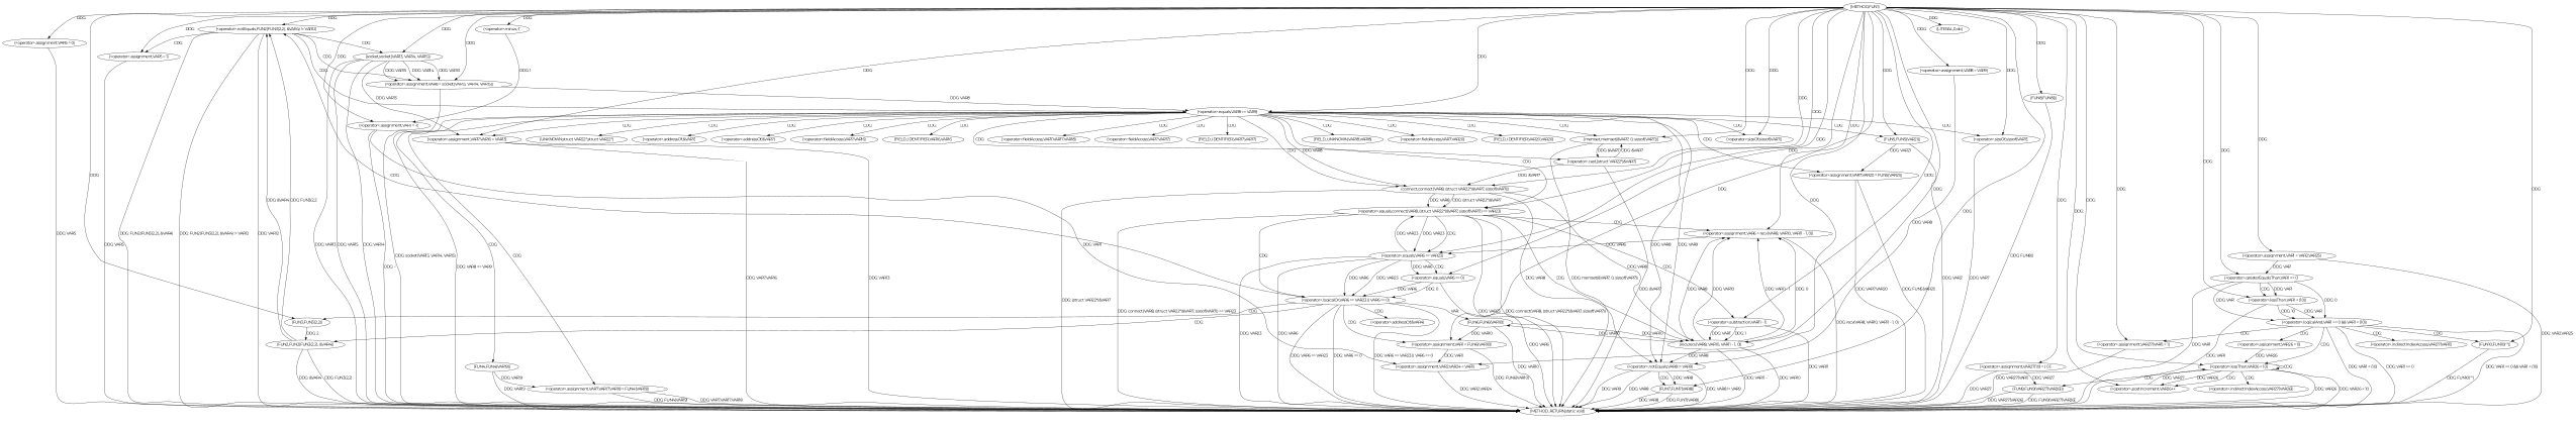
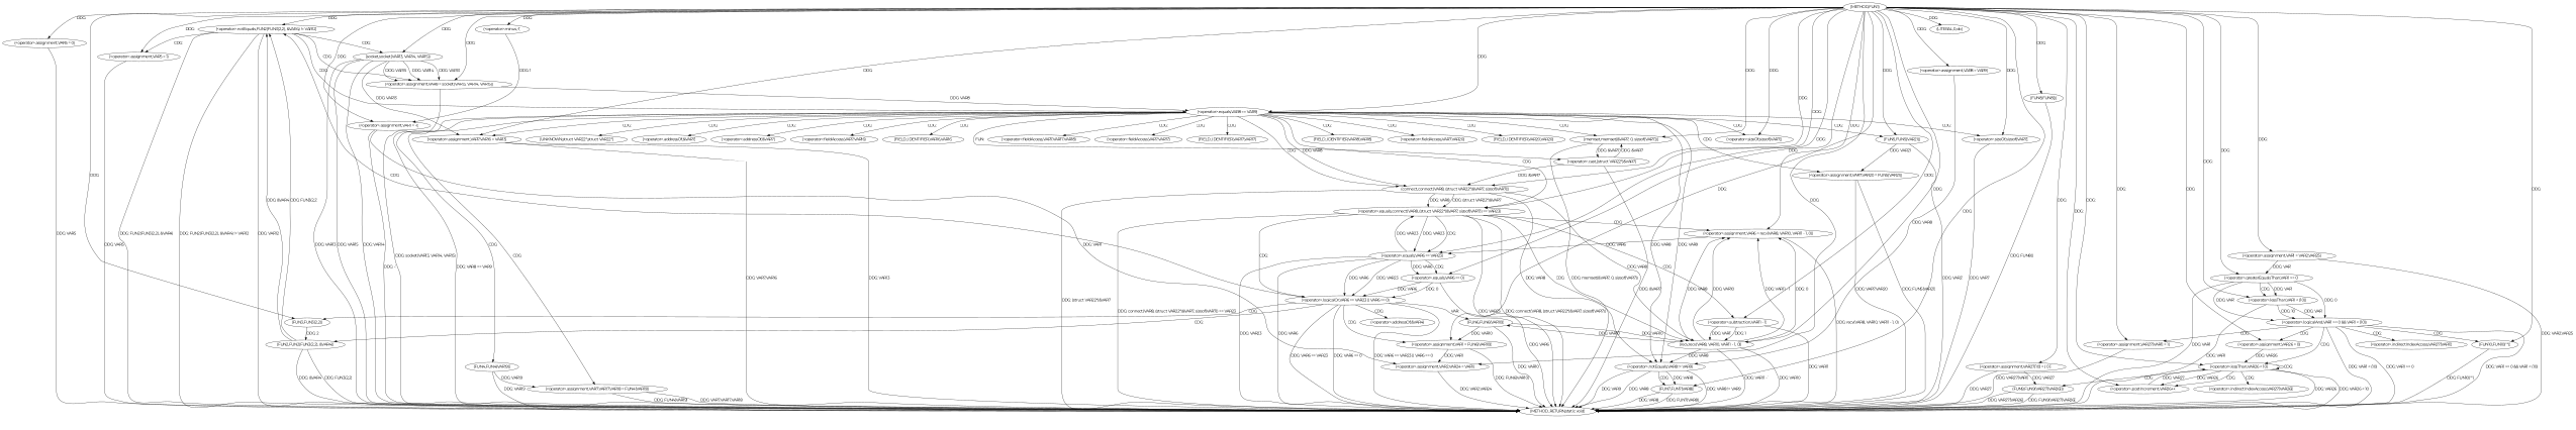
  digraph {
    fontname=Montserrat
    node [fontname=Montserrat]
    edge [fontname=Montserrat]
    n1 [label="(METHOD,FUN1)"]
    n2 [label="(<operator>.assignment,VAR1 = -1)"]
    n3 [label="(<operator>.minus,-1)"]
    n4 [label="(<operator>.assignment,VAR5 = 0)"]
    n5 [label="(<operator>.assignment,VAR8 = VAR9)"]
    n6 [label="(<operator>.notEquals,FUN2(FUN3(2,2), &VAR4) != VAR12)"]
    n7 [label="(FUN3,FUN3(2,2))"]
    n8 [label="(<operator>.assignment,VAR5 = 1)"]
    n9 [label="(<operator>.assignment,VAR8 = socket(VAR13, VAR14, VAR15))"]
    n10 [label="(socket,socket(VAR13, VAR14, VAR15))"]
    n11 [label="(<operator>.equals,VAR8 == VAR9)"]
    n12 [label="(memset,memset(&VAR7, 0, sizeof(VAR7)))"]
    n13 [label="(<operator>.sizeOf,sizeof(VAR7))"]
    n14 [label="(<operator>.assignment,VAR7.VAR16 = VAR13)"]
    n15 [label="(FUN5,FUN5(VAR21))"]
    n16 [label="(<operator>.equals,connect(VAR8, (struct VAR22*)&VAR7, sizeof(VAR7)) == VAR23)"]
    n17 [label="(connect,connect(VAR8, (struct VAR22*)&VAR7, sizeof(VAR7)))"]
    n18 [label="(<operator>.sizeOf,sizeof(VAR7))"]
    n19 [label="(<operator>.assignment,VAR6 = recv(VAR8, VAR10, VAR11 - 1, 0))"]
    n20 [label="(recv,recv(VAR8, VAR10, VAR11 - 1, 0))"]
    n21 [label="(<operator>.subtraction,VAR11 - 1)"]
    n22 [label="(<operator>.equals,VAR6 == VAR23)"]
    n23 [label="(<operator>.equals,VAR6 == 0)"]
    n24 [label="(<operator>.assignment,VAR1 = FUN6(VAR10))"]
    n25 [label="(LITERAL,0,do)"]
    n26 [label="(FUN7,FUN7(VAR8))"]
    n27 [label="(FUN8,FUN8())"]
    n28 [label="(<operator>.assignment,VAR2.VAR24 = VAR1)"]
    n29 [label="(<operator>.assignment,VAR1 = VAR2.VAR25)"]
    n30 [label="(<operator>.assignment,VAR27[10] = { 0 })"]
    n31 [label="(<operator>.greaterEqualsThan,VAR1 >= 0)"]
    n32 [label="(<operator>.lessThan,VAR1 < (10))"]
    n33 [label="(<operator>.assignment,VAR27[VAR1] = 1)"]
    n34 [label="(<operator>.assignment,VAR26 = 0)"]
    n35 [label="(<operator>.lessThan,VAR26 < 10)"]
    n36 [label="(<operator>.postIncrement,VAR26++)"]
    n37 [label="(FUN10,FUN10(\"\"))"]
    n38 [label="(METHOD_RETURN,static void)"]
    n39 [label="(<operator>.notEquals,VAR8 != VAR9)"]
    n40 [label="(FUN2,FUN2(FUN3(2,2), &VAR4))"]
    n41 [label="(FUN4,FUN4(VAR19))"]
    n42 [label="(<operator>.assignment,VAR7.VAR17.VAR18 = FUN4(VAR19))"]
    n43 [label="(<operator>.assignment,VAR7.VAR20 = FUN5(VAR21))"]
    n44 [label="(<operator>.cast,(struct VAR22*)&VAR7)"]
    n45 [label="(<operator>.addressOf,&VAR7)"]
    n46 [label="(<operator>.fieldAccess,VAR7.VAR16)"]
    n47 [label="(FIELD_IDENTIFIER,VAR16,VAR16)"]
    n48 [label="(<operator>.fieldAccess,VAR7.VAR17.VAR18)"]
    n49 [label="(<operator>.fieldAccess,VAR7.VAR17)"]
    n50 [label="(FIELD_IDENTIFIER,VAR17,VAR17)"]
-   n51 [label="(FIELD_UNKNOWN,VAR18,VAR18)"]
+   n51 [label="(FIELD_IDENTIFIER,VAR18,VAR18)"]
    n52 [label="(<operator>.fieldAccess,VAR7.VAR20)"]
    n53 [label="(FIELD_IDENTIFIER,VAR20,VAR20)"]
    n54 [label="(UNKNOWN,struct VAR22*,struct VAR22*)"]
    n55 [label="(<operator>.addressOf,&VAR7)"]
    n56 [label="(<operator>.logicalOr,VAR6 == VAR23 || VAR6 == 0)"]
    n57 [label="(FUN6,FUN6(VAR10))"]
    n58 [label="(FUN9,FUN9(VAR27[VAR26]))"]
    n59 [label="(<operator>.logicalAnd,VAR1 >= 0 && VAR1 < (10))"]
    n60 [label="(<operator>.indirectIndexAccess,VAR27[VAR26])"]
    n61 [label="(<operator>.addressOf,&VAR4)"]
    n62 [label="(<operator>.indirectIndexAccess,VAR27[VAR1])"]
    n1 -> n2 [label="DDG: "]
    n1 -> n3 [label="DDG: "]
    n1 -> n4 [label="DDG: "]
    n1 -> n5 [label="DDG: "]
    n1 -> n6 [label="DDG: "]
    n1 -> n7 [label="DDG: "]
    n1 -> n8 [label="DDG: "]
    n1 -> n9 [label="DDG: "]
    n1 -> n10 [label="DDG: "]
    n1 -> n11 [label="DDG: "]
    n1 -> n12 [label="DDG: "]
    n1 -> n13 [label="DDG: "]
    n1 -> n14 [label="DDG: "]
    n1 -> n15 [label="DDG: "]
    n1 -> n16 [label="DDG: "]
    n1 -> n17 [label="DDG: "]
    n1 -> n18 [label="DDG: "]
    n1 -> n19 [label="DDG: "]
    n1 -> n20 [label="DDG: "]
    n1 -> n21 [label="DDG: "]
    n1 -> n22 [label="DDG: "]
    n1 -> n23 [label="DDG: "]
    n1 -> n24 [label="DDG: "]
    n1 -> n25 [label="DDG: "]
    n1 -> n26 [label="DDG: "]
    n1 -> n27 [label="DDG: "]
    n1 -> n28 [label="DDG: "]
    n1 -> n29 [label="DDG: "]
    n1 -> n30 [label="DDG: "]
    n1 -> n31 [label="DDG: "]
    n1 -> n32 [label="DDG: "]
    n1 -> n33 [label="DDG: "]
+   n1 -> n34 [label="DDG: "]
    n1 -> n35 [label="DDG: "]
    n1 -> n36 [label="DDG: "]
    n1 -> n37 [label="DDG: "]
    n2 -> n28 [label="DDG: VAR1"]
    n2 -> n38 [label="DDG: -1"]
    n3 -> n2 [label="DDG: 1"]
    n4 -> n38 [label="DDG: VAR5"]
    n5 -> n39 [label="DDG: VAR8"]
    n6 -> n8 [label="CDG: "]
    n6 -> n9 [label="CDG: "]
    n6 -> n10 [label="CDG: "]
    n6 -> n11 [label="CDG: "]
    n6 -> n38 [label="DDG: FUN2(FUN3(2,2), &VAR4)"]
    n6 -> n38 [label="DDG: FUN2(FUN3(2,2), &VAR4) != VAR12"]
    n6 -> n38 [label="DDG: VAR12"]
    n7 -> n40 [label="DDG: 2"]
    n8 -> n38 [label="DDG: VAR5"]
    n9 -> n11 [label="DDG: VAR8"]
    n9 -> n38 [label="DDG: socket(VAR13, VAR14, VAR15)"]
    n10 -> n9 [label="DDG: VAR13"]
    n10 -> n9 [label="DDG: VAR14"]
    n10 -> n9 [label="DDG: VAR15"]
    n10 -> n14 [label="DDG: VAR13"]
    n10 -> n38 [label="DDG: VAR15"]
    n10 -> n38 [label="DDG: VAR14"]
    n10 -> n38 [label="DDG: VAR13"]
    n11 -> n12 [label="CDG: "]
    n11 -> n13 [label="CDG: "]
    n11 -> n14 [label="CDG: "]
    n11 -> n15 [label="CDG: "]
    n11 -> n16 [label="CDG: "]
    n11 -> n17 [label="DDG: VAR8"]
    n11 -> n17 [label="CDG: "]
    n11 -> n18 [label="CDG: "]
    n11 -> n38 [label="DDG: VAR8 == VAR9"]
    n11 -> n39 [label="DDG: VAR8"]
    n11 -> n39 [label="DDG: VAR9"]
    n11 -> n41 [label="CDG: "]
    n11 -> n42 [label="CDG: "]
    n11 -> n43 [label="CDG: "]
-   n11 -> n44 [label="CDG: "]
+   n11 -> n44 [label="FUN: "]
    n11 -> n45 [label="CDG: "]
    n11 -> n46 [label="CDG: "]
    n11 -> n47 [label="CDG: "]
    n11 -> n48 [label="CDG: "]
    n11 -> n49 [label="CDG: "]
    n11 -> n50 [label="CDG: "]
    n11 -> n51 [label="CDG: "]
    n11 -> n52 [label="CDG: "]
    n11 -> n53 [label="CDG: "]
    n11 -> n54 [label="CDG: "]
    n11 -> n55 [label="CDG: "]
    n12 -> n38 [label="DDG: memset(&VAR7, 0, sizeof(VAR7))"]
    n12 -> n44 [label="DDG: &VAR7"]
    n14 -> n38 [label="DDG: VAR7.VAR16"]
    n14 -> n38 [label="DDG: VAR13"]
    n15 -> n38 [label="DDG: VAR21"]
    n15 -> n43 [label="DDG: VAR21"]
    n16 -> n19 [label="CDG: "]
    n16 -> n20 [label="CDG: "]
    n16 -> n21 [label="CDG: "]
    n16 -> n22 [label="DDG: VAR23"]
    n16 -> n22 [label="CDG: "]
    n16 -> n38 [label="DDG: VAR23"]
    n16 -> n38 [label="DDG: connect(VAR8, (struct VAR22*)&VAR7, sizeof(VAR7))"]
    n16 -> n38 [label="DDG: connect(VAR8, (struct VAR22*)&VAR7, sizeof(VAR7)) == VAR23"]
    n16 -> n56 [label="CDG: "]
    n17 -> n16 [label="DDG: VAR8"]
    n17 -> n16 [label="DDG: (struct VAR22*)&VAR7"]
    n17 -> n20 [label="DDG: VAR8"]
    n17 -> n38 [label="DDG: (struct VAR22*)&VAR7"]
    n17 -> n39 [label="DDG: VAR8"]
    n18 -> n38 [label="DDG: VAR7"]
    n19 -> n22 [label="DDG: VAR6"]
    n19 -> n38 [label="DDG: recv(VAR8, VAR10, VAR11 - 1, 0)"]
    n20 -> n19 [label="DDG: VAR8"]
    n20 -> n19 [label="DDG: VAR10"]
    n20 -> n19 [label="DDG: VAR11 - 1"]
    n20 -> n19 [label="DDG: 0"]
    n20 -> n38 [label="DDG: VAR10"]
    n20 -> n38 [label="DDG: VAR11 - 1"]
    n20 -> n39 [label="DDG: VAR8"]
    n20 -> n57 [label="DDG: VAR10"]
    n21 -> n20 [label="DDG: VAR11"]
    n21 -> n20 [label="DDG: 1"]
    n21 -> n38 [label="DDG: VAR11"]
    n22 -> n16 [label="DDG: VAR23"]
    n22 -> n23 [label="DDG: VAR6"]
    n22 -> n23 [label="CDG: "]
    n22 -> n38 [label="DDG: VAR23"]
    n22 -> n38 [label="DDG: VAR6"]
    n22 -> n56 [label="DDG: VAR6"]
    n22 -> n56 [label="DDG: VAR23"]
    n23 -> n38 [label="DDG: VAR6"]
    n23 -> n56 [label="DDG: VAR6"]
    n23 -> n56 [label="DDG: 0"]
    n24 -> n28 [label="DDG: VAR1"]
    n24 -> n38 [label="DDG: FUN6(VAR10)"]
    n26 -> n38 [label="DDG: FUN7(VAR8)"]
    n26 -> n38 [label="DDG: VAR8"]
    n27 -> n38 [label="DDG: FUN8()"]
    n28 -> n38 [label="DDG: VAR2.VAR24"]
    n29 -> n31 [label="DDG: VAR1"]
    n29 -> n38 [label="DDG: VAR2.VAR25"]
    n30 -> n38 [label="DDG: VAR27"]
    n30 -> n58 [label="DDG: VAR27"]
    n31 -> n32 [label="DDG: VAR1"]
    n31 -> n32 [label="CDG: "]
    n31 -> n38 [label="DDG: VAR1"]
    n31 -> n59 [label="DDG: VAR1"]
    n31 -> n59 [label="DDG: 0"]
    n32 -> n38 [label="DDG: VAR1"]
    n32 -> n59 [label="DDG: VAR1"]
    n32 -> n59 [label="DDG: 10"]
    n33 -> n38 [label="DDG: VAR27[VAR1]"]
    n34 -> n35 [label="DDG: VAR26"]
    n35 -> n35 [label="CDG: "]
    n35 -> n36 [label="DDG: VAR26"]
    n35 -> n36 [label="CDG: "]
    n35 -> n38 [label="DDG: VAR26"]
    n35 -> n38 [label="DDG: VAR26 < 10"]
    n35 -> n58 [label="CDG: "]
    n35 -> n60 [label="CDG: "]
    n36 -> n35 [label="DDG: VAR27"]
    n37 -> n38 [label="DDG: FUN10(\"\")"]
    n39 -> n26 [label="DDG: VAR8"]
    n39 -> n26 [label="CDG: "]
    n39 -> n38 [label="DDG: VAR8 != VAR9"]
    n39 -> n38 [label="DDG: VAR9"]
    n39 -> n38 [label="DDG: VAR8"]
    n40 -> n6 [label="DDG: FUN3(2,2)"]
    n40 -> n6 [label="DDG: &VAR4"]
    n40 -> n38 [label="DDG: FUN3(2,2)"]
    n40 -> n38 [label="DDG: &VAR4"]
    n41 -> n38 [label="DDG: VAR19"]
    n41 -> n42 [label="DDG: VAR19"]
    n42 -> n38 [label="DDG: FUN4(VAR19)"]
    n42 -> n38 [label="DDG: VAR7.VAR17.VAR18"]
    n43 -> n38 [label="DDG: VAR7.VAR20"]
    n43 -> n38 [label="DDG: FUN5(VAR21)"]
    n44 -> n12 [label="DDG: &VAR7"]
    n44 -> n17 [label="DDG: &VAR7"]
    n44 -> n38 [label="DDG: &VAR7"]
    n56 -> n6 [label="CDG: "]
    n56 -> n7 [label="CDG: "]
    n56 -> n24 [label="CDG: "]
    n56 -> n38 [label="DDG: VAR6 == 0"]
    n56 -> n38 [label="DDG: VAR6 == VAR23 || VAR6 == 0"]
    n56 -> n38 [label="DDG: VAR6 == VAR23"]
    n56 -> n40 [label="CDG: "]
    n56 -> n57 [label="VAR: "]
    n56 -> n61 [label="CDG: "]
    n57 -> n20 [label="DDG: VAR10"]
    n57 -> n24 [label="DDG: VAR10"]
    n57 -> n38 [label="DDG: VAR10"]
    n58 -> n38 [label="DDG: VAR27[VAR26]"]
    n58 -> n38 [label="DDG: FUN9(VAR27[VAR26])"]
    n59 -> n33 [label="CDG: "]
    n59 -> n34 [label="CDG: "]
    n59 -> n35 [label="CDG: "]
    n59 -> n37 [label="CDG: "]
    n59 -> n38 [label="DDG: VAR1 >= 0"]
    n59 -> n38 [label="DDG: VAR1 >= 0 && VAR1 < (10)"]
    n59 -> n38 [label="DDG: VAR1 < (10)"]
    n59 -> n62 [label="CDG: "]
  }
